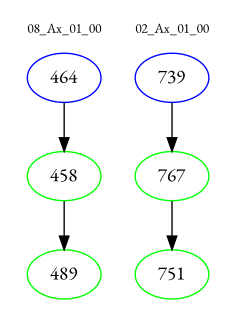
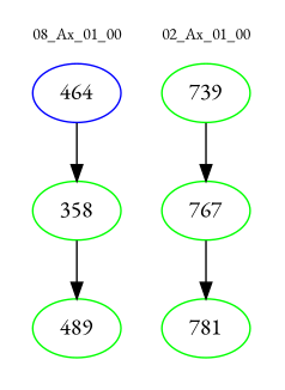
  digraph {
    fontname="EB Garamond"
    node [color=green fontname="EB Garamond"]
    edge [color=black fontname="EB Garamond"]
    n1 [color=blue label=464]
-   n2 [label=458]
+   n2 [label=358]
    n3 [label=489]
-   n4 [color=blue label=739]
+   n4 [label=739]
    n5 [label=767]
-   n6 [label=751]
+   n6 [label=781]
    subgraph cluster_1 {
      color=white
      fontsize=10
      label="08_Ax_01_00"
      n1
      n2
      n3
    }
    subgraph cluster_2 {
      color=white
      fontsize=10
      label="02_Ax_01_00"
      n4
      n5
      n6
    }
    n1 -> n2
    n2 -> n3
    n4 -> n5
    n5 -> n6
  }
